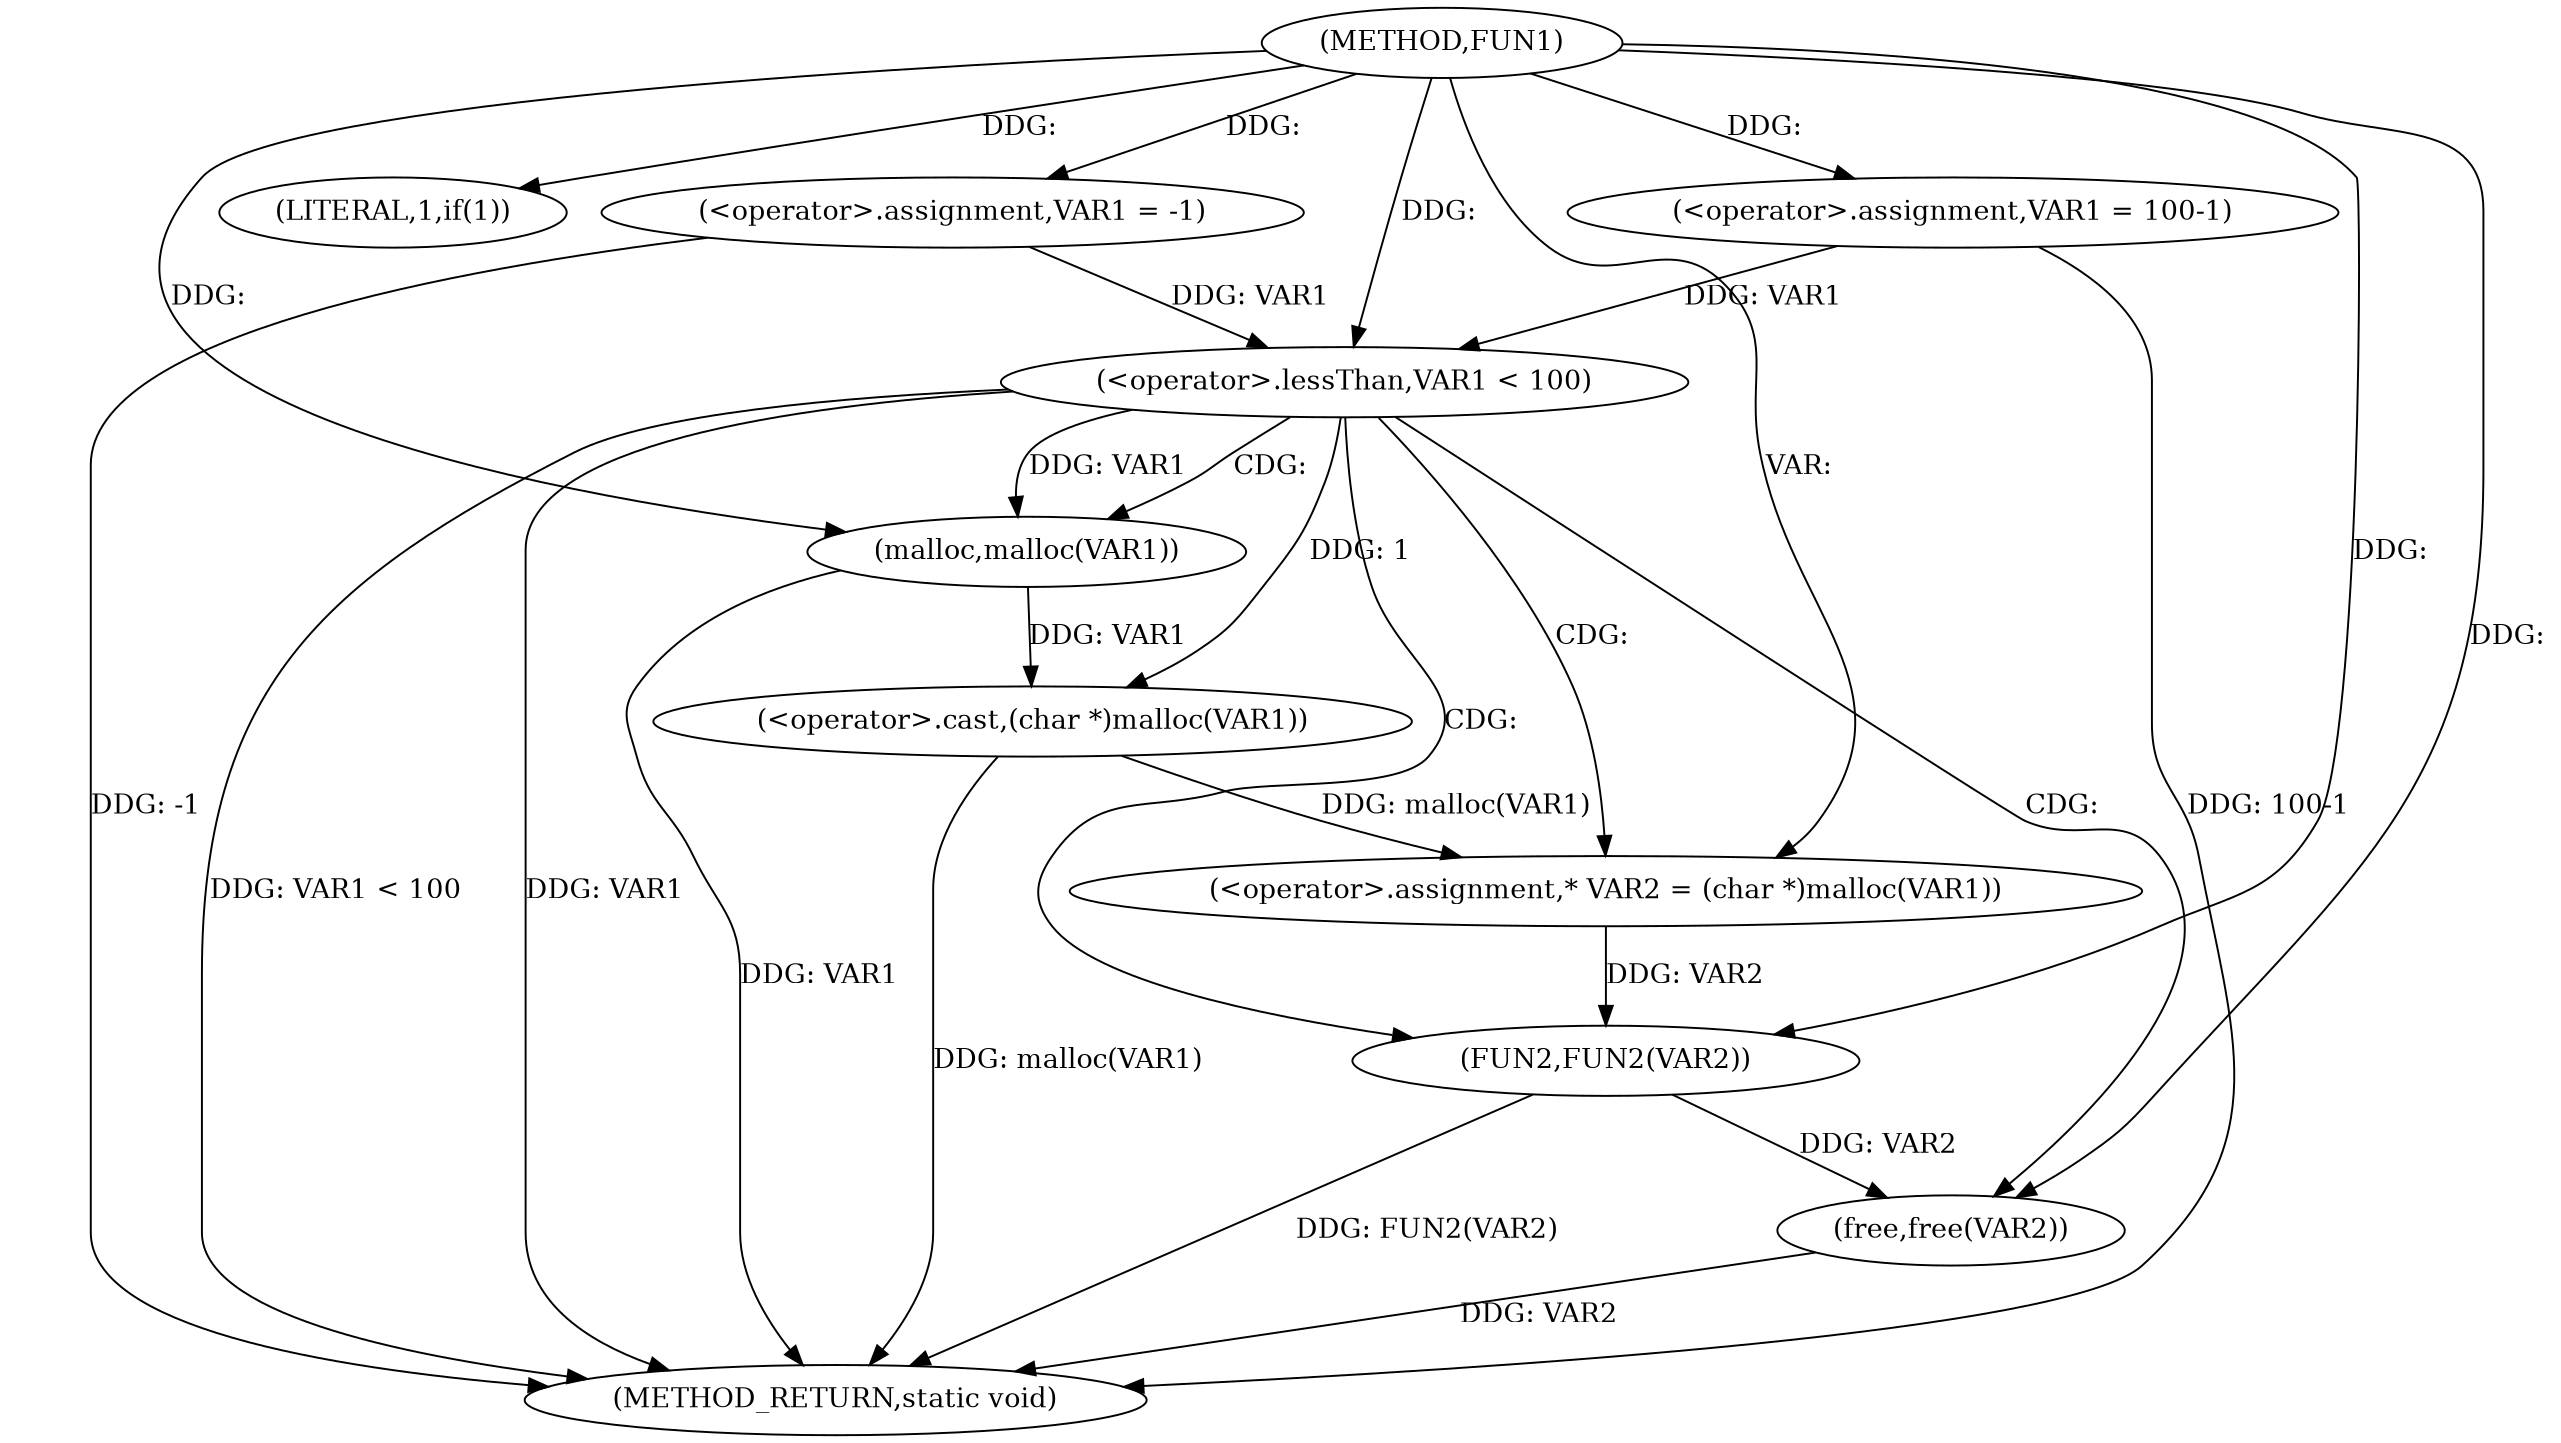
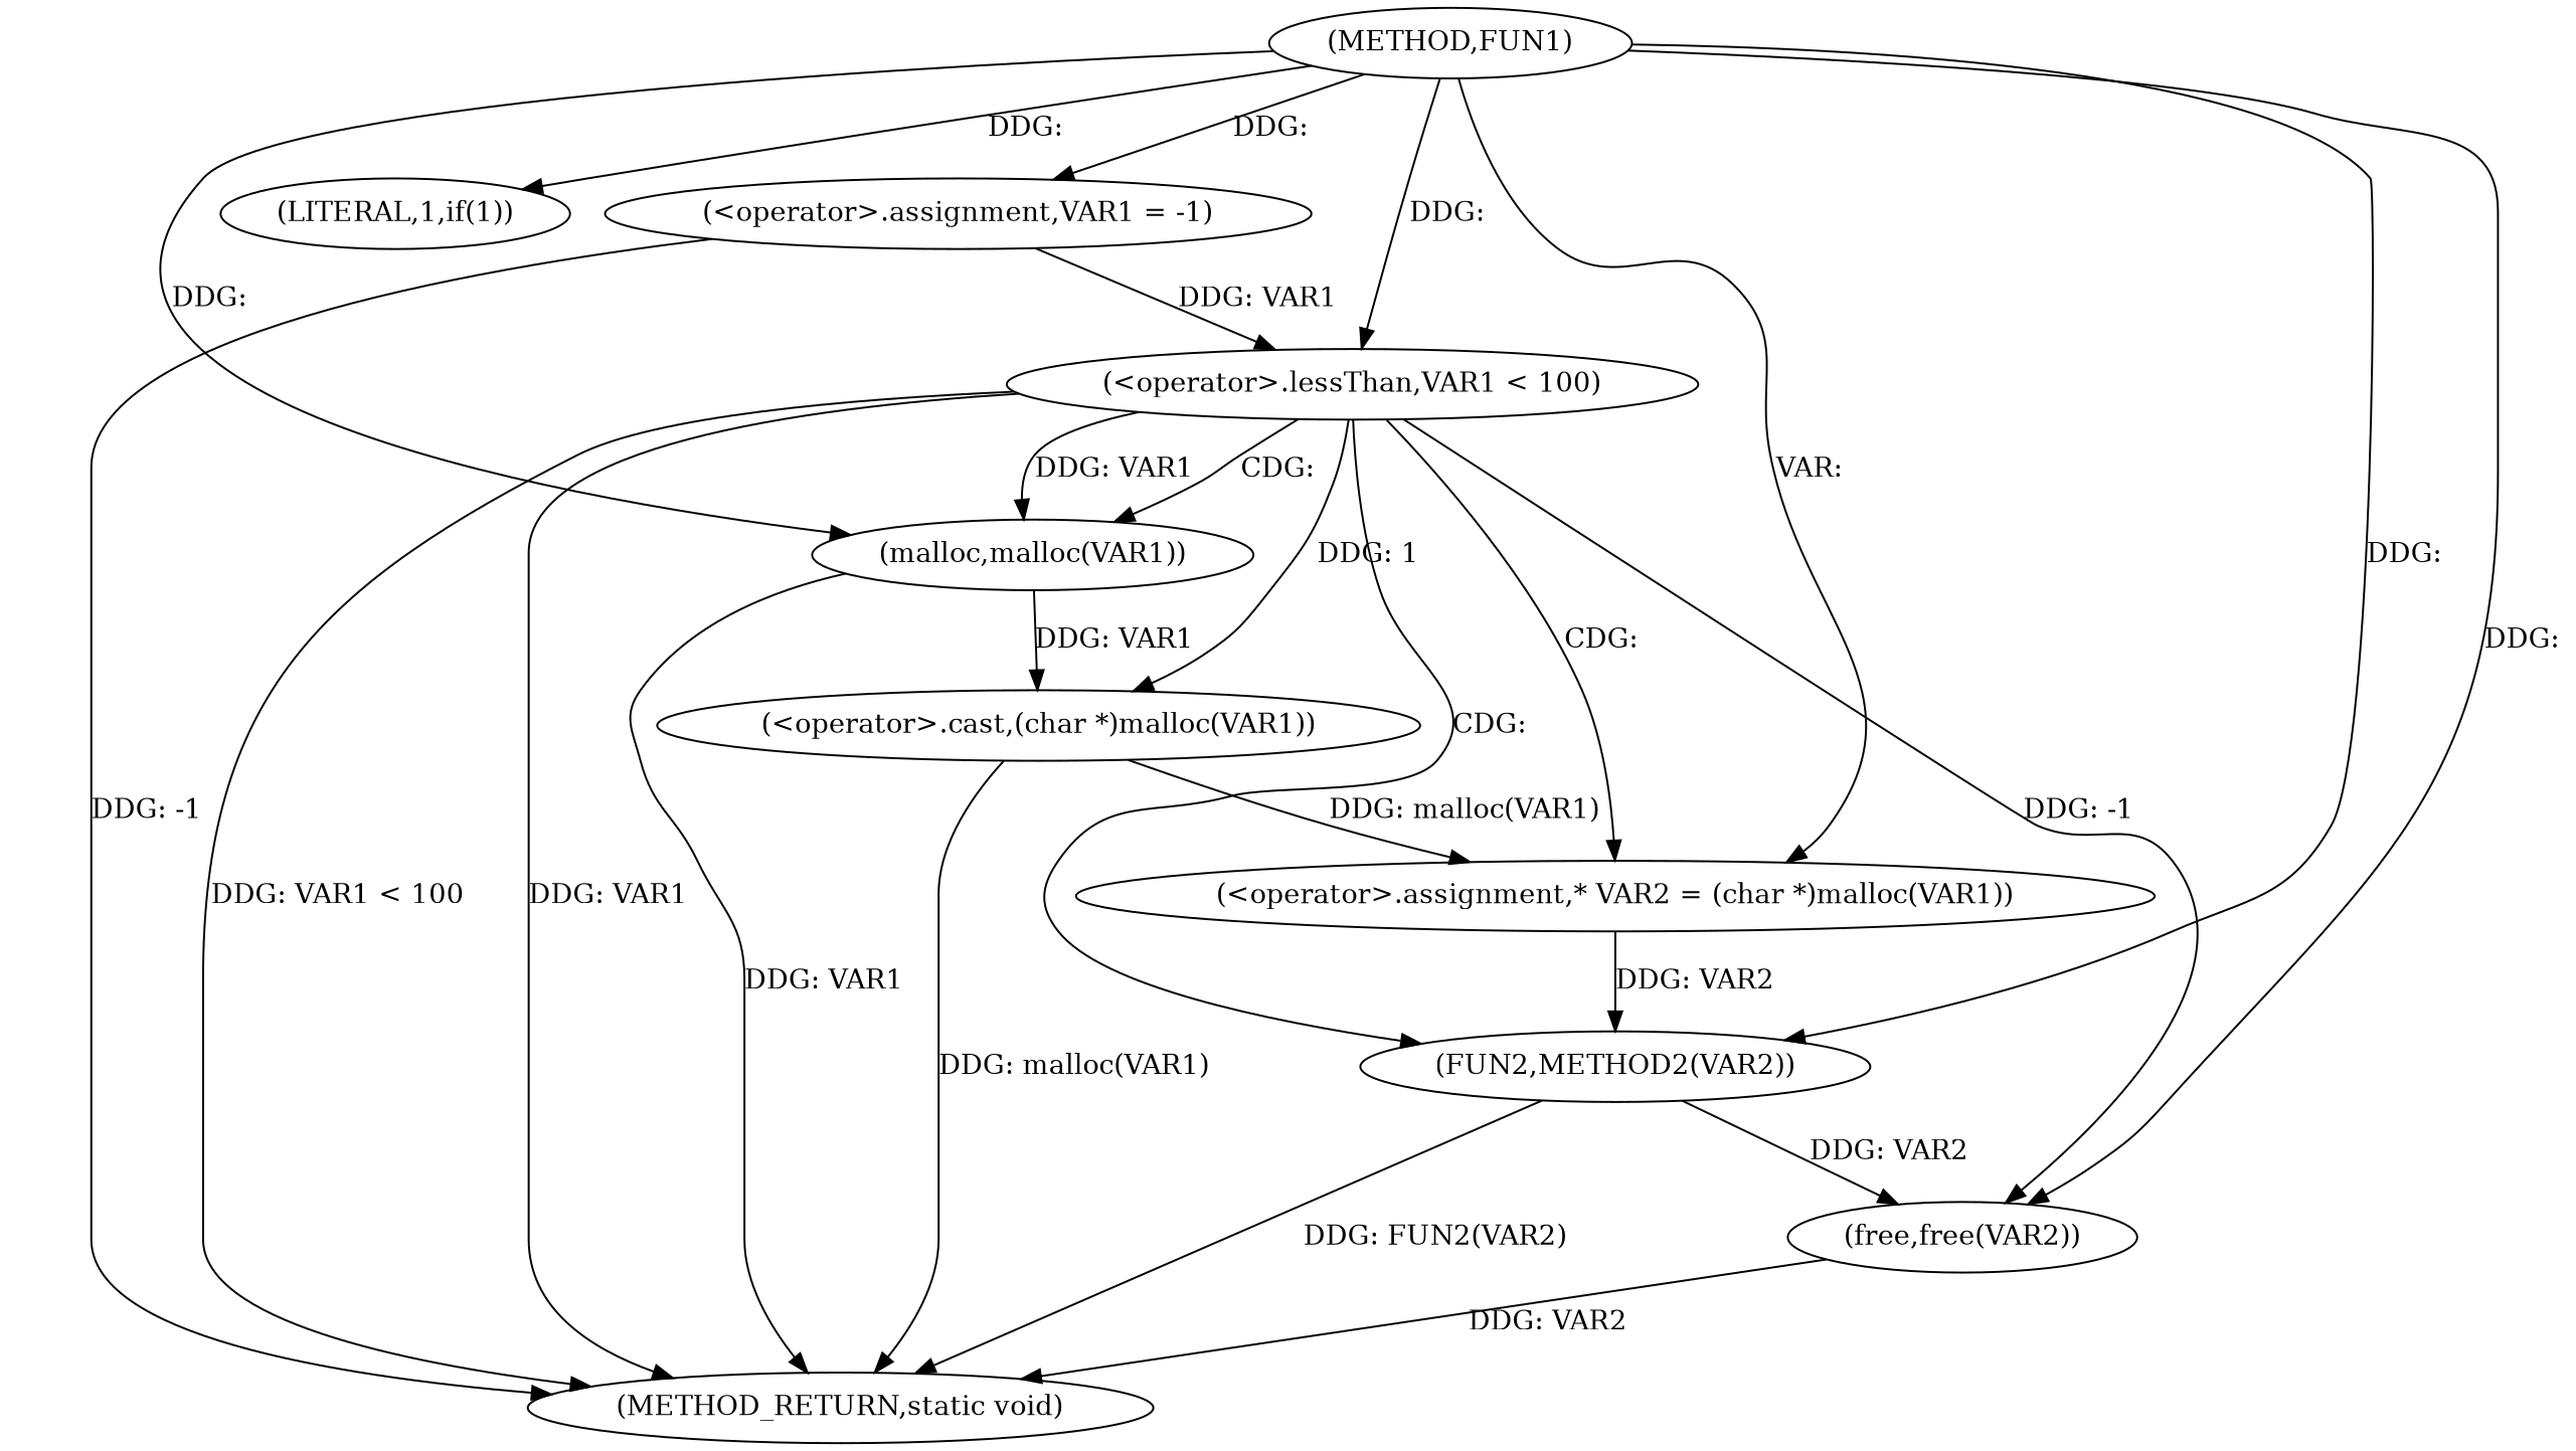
  digraph {
    n1 [label="(METHOD,FUN1)"]
    n2 [label="(<operator>.assignment,VAR1 = -1)"]
    n3 [label="(LITERAL,1,if(1))"]
-   n4 [label="(<operator>.assignment,VAR1 = 100-1)"]
    n5 [label="(<operator>.lessThan,VAR1 < 100)"]
    n6 [label="(<operator>.assignment,* VAR2 = (char *)malloc(VAR1))"]
    n7 [label="(malloc,malloc(VAR1))"]
-   n8 [label="(FUN2,FUN2(VAR2))"]
+   n8 [label="(FUN2,METHOD2(VAR2))"]
    n9 [label="(free,free(VAR2))"]
    n10 [label="(METHOD_RETURN,static void)"]
    n11 [label="(<operator>.cast,(char *)malloc(VAR1))"]
    n1 -> n2 [label="DDG: "]
    n1 -> n3 [label="DDG: "]
-   n1 -> n4 [label="DDG: "]
    n1 -> n5 [label="DDG: "]
    n1 -> n6 [label="VAR: "]
    n1 -> n7 [label="DDG: "]
    n1 -> n8 [label="DDG: "]
    n1 -> n9 [label="DDG: "]
    n2 -> n5 [label="DDG: VAR1"]
    n2 -> n10 [label="DDG: -1"]
-   n4 -> n5 [label="DDG: VAR1"]
-   n4 -> n10 [label="DDG: 100-1"]
    n5 -> n6 [label="CDG: "]
    n5 -> n7 [label="DDG: VAR1"]
    n5 -> n7 [label="CDG: "]
    n5 -> n8 [label="CDG: "]
-   n5 -> n9 [label="CDG: "]
+   n5 -> n9 [label="DDG: -1"]
    n5 -> n10 [label="DDG: VAR1"]
    n5 -> n10 [label="DDG: VAR1 < 100"]
    n5 -> n11 [label="DDG: 1"]
    n6 -> n8 [label="DDG: VAR2"]
    n7 -> n10 [label="DDG: VAR1"]
    n7 -> n11 [label="DDG: VAR1"]
    n8 -> n9 [label="DDG: VAR2"]
    n8 -> n10 [label="DDG: FUN2(VAR2)"]
    n9 -> n10 [label="DDG: VAR2"]
    n11 -> n6 [label="DDG: malloc(VAR1)"]
    n11 -> n10 [label="DDG: malloc(VAR1)"]
  }
